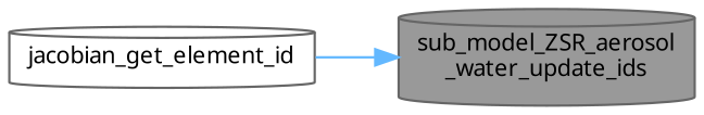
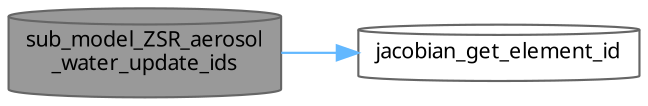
  digraph {
    rankdir=LR
    fontname="Noto Sans"
    node [fontname="Noto Sans" fontsize=10 shape=cylinder style=filled]
    n1 [color=gray40 fillcolor=grey60 fontcolor=black height=0.2 label="sub_model_ZSR_aerosol\l_water_update_ids" width=0.4]
    n2 [color=grey40 fillcolor=white height=0.2 label=jacobian_get_element_id width=0.4]
-   n2 -> n1 [color=steelblue1 fontname="Noto Sans" fontsize=10 labelfontname=Helvetica labelfontsize=10 style=solid]
+   n1 -> n2 [color=steelblue1 fontname="Noto Sans" fontsize=10 labelfontname=Helvetica labelfontsize=10 style=solid]
  }
